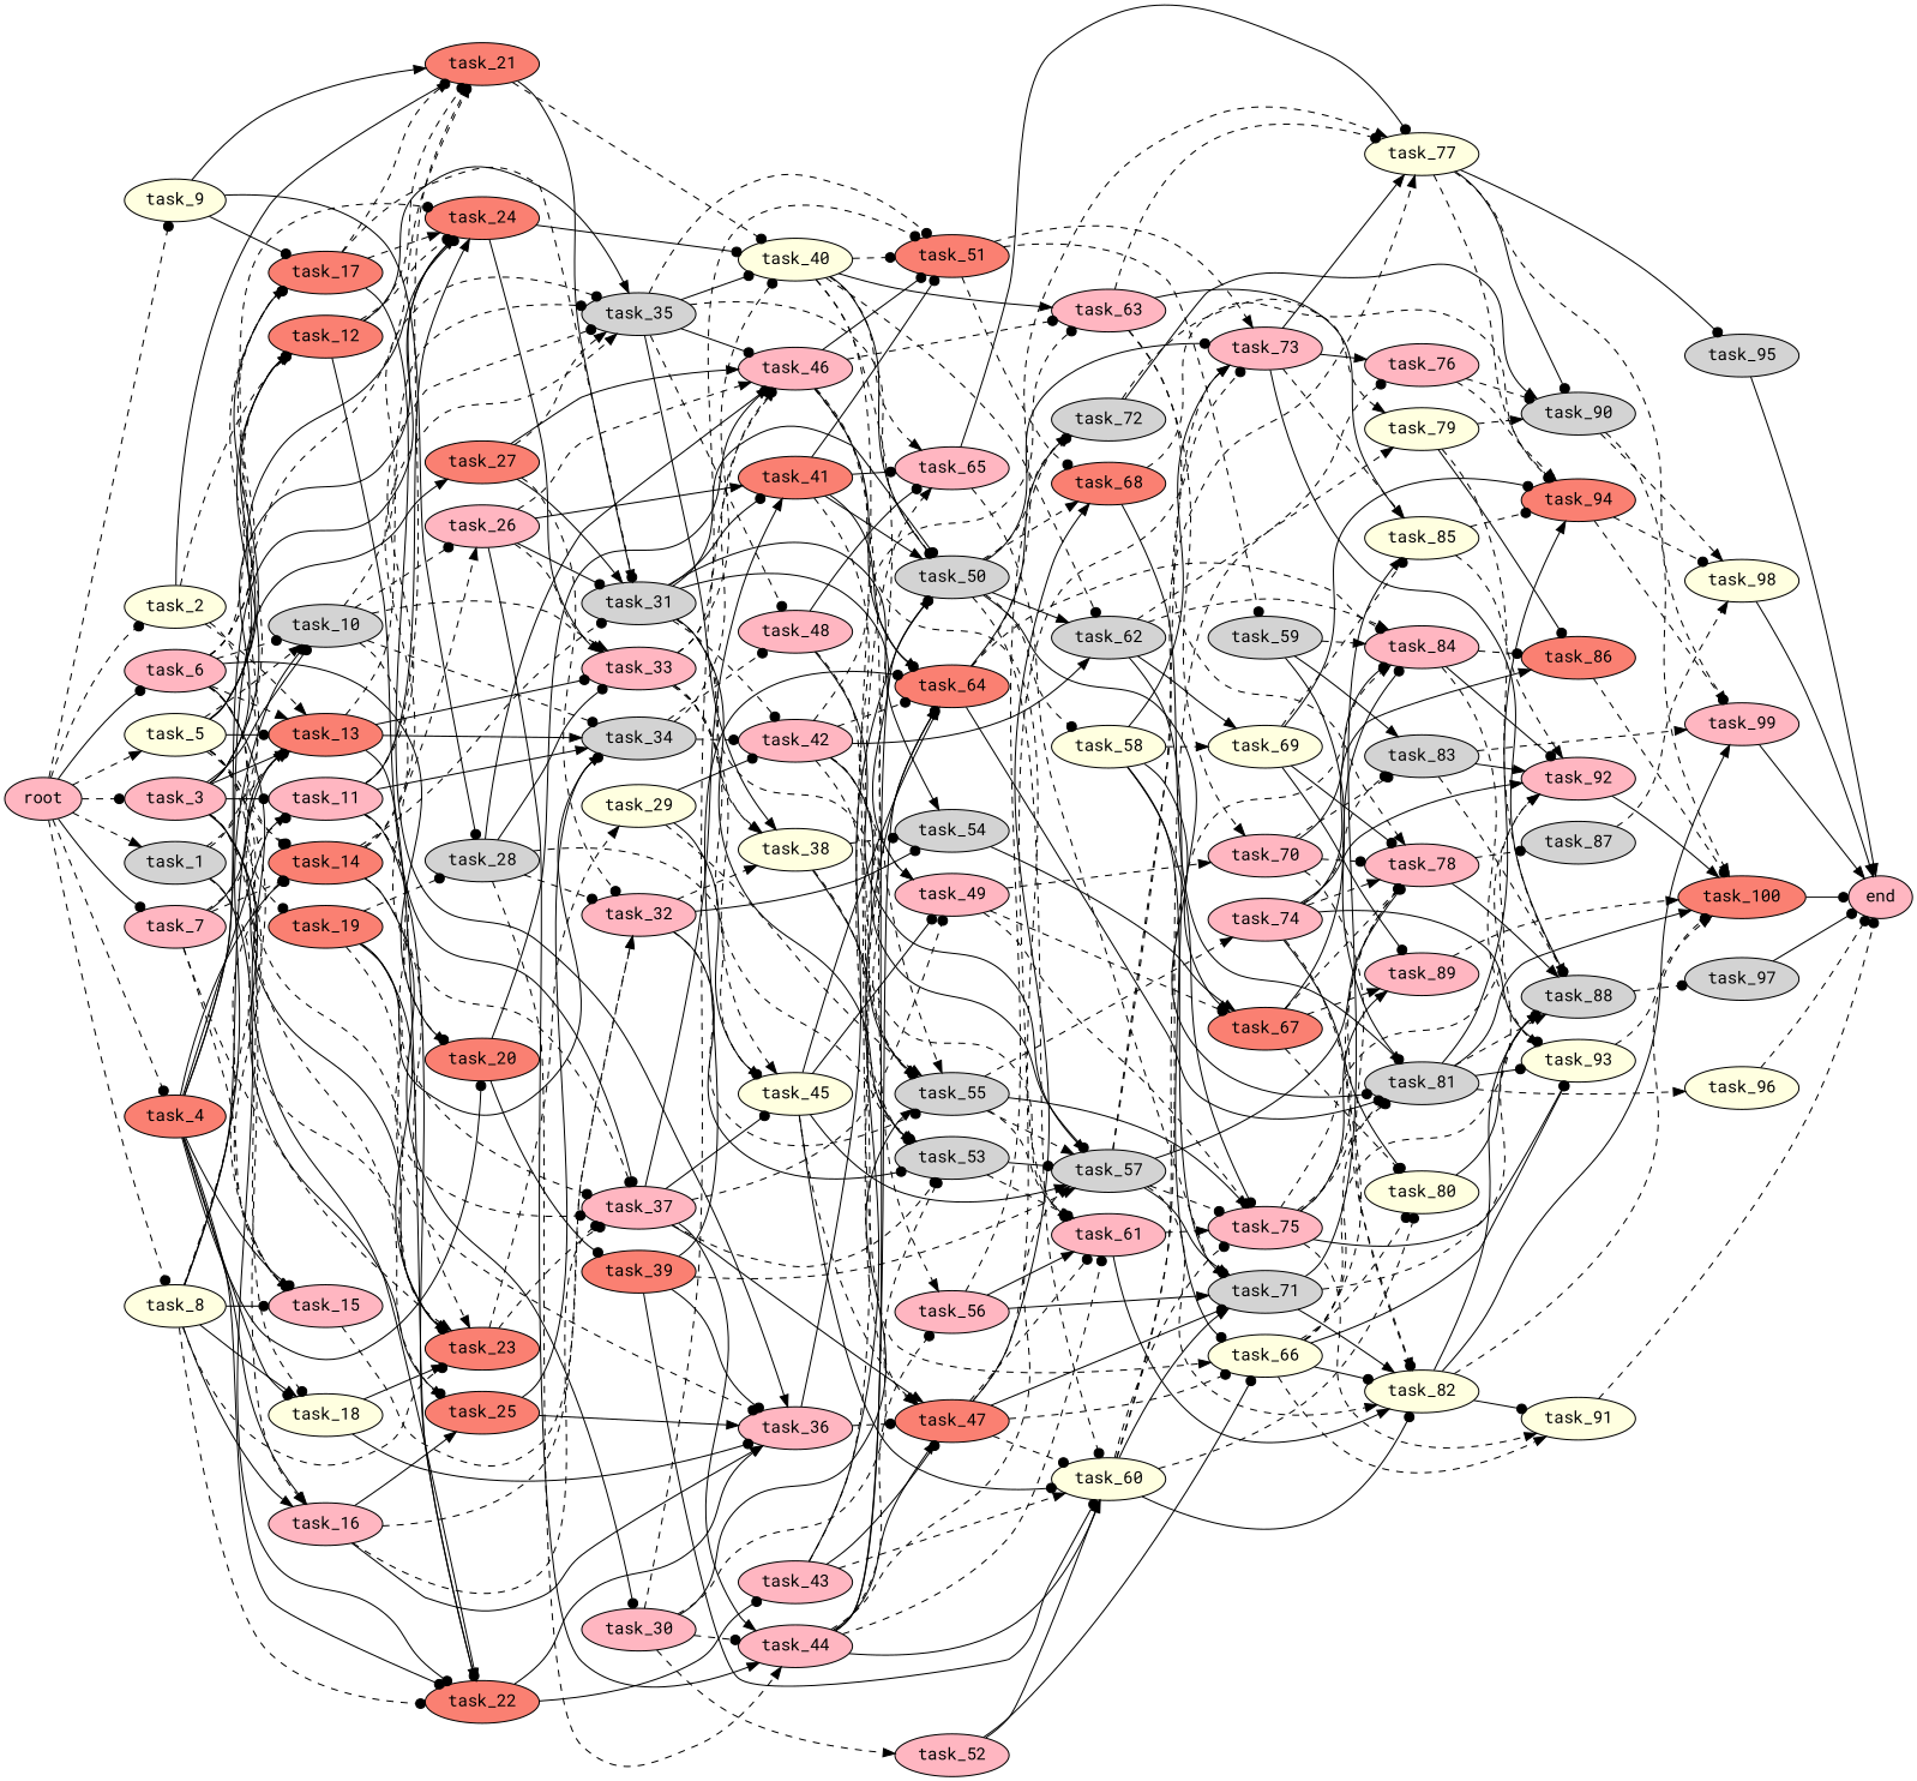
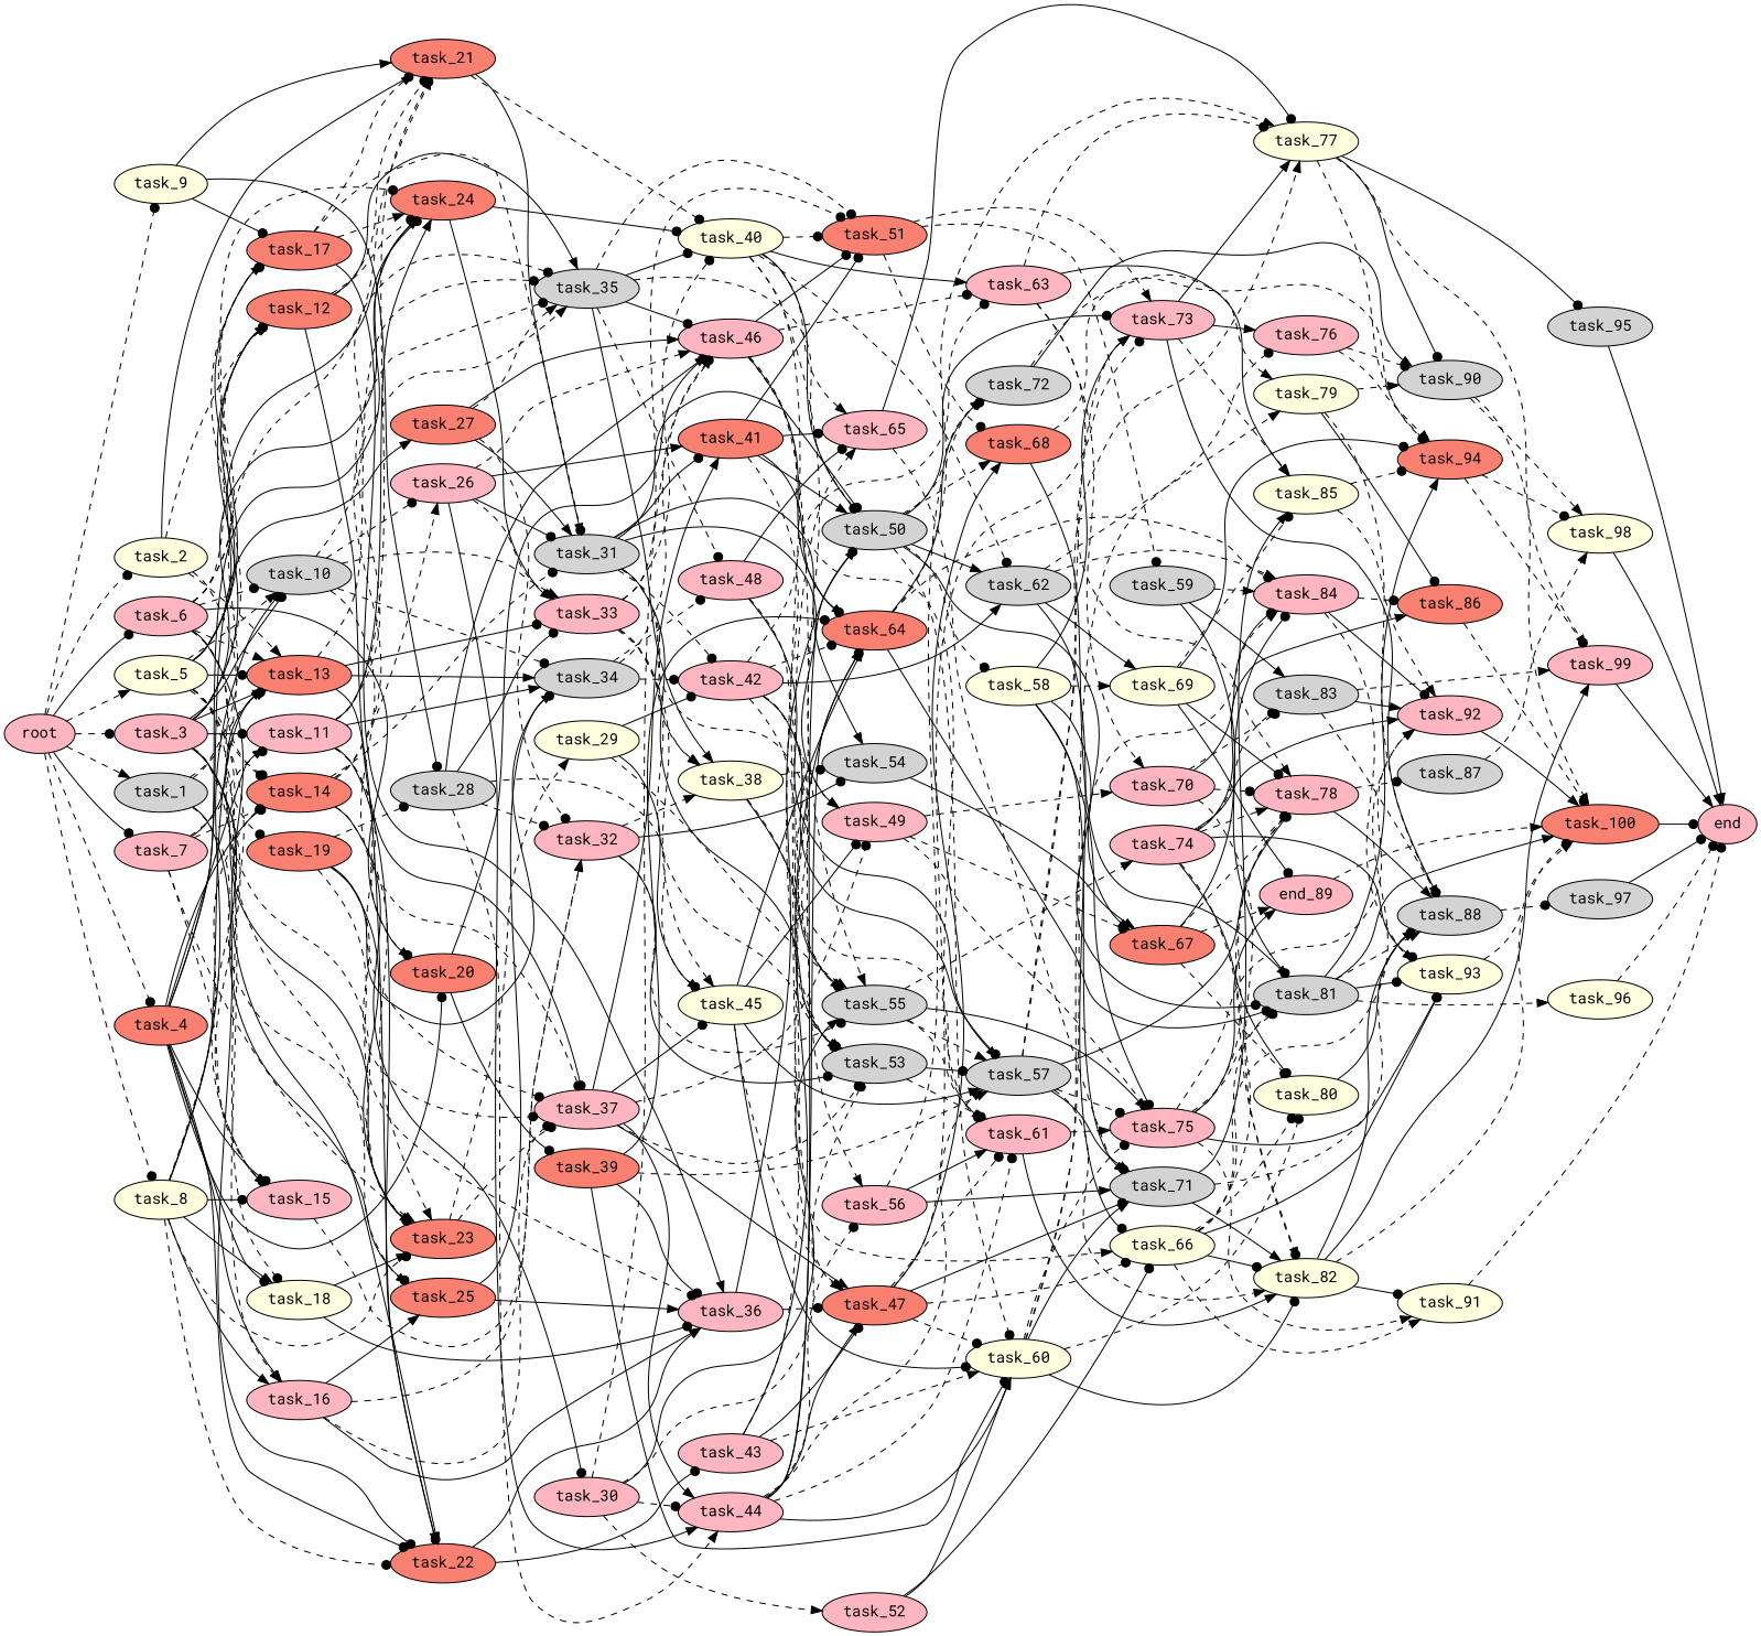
  digraph {
    fontname="Roboto Mono"
    rankdir=LR
    node [fillcolor=lightpink fontname="Roboto Mono" style=filled]
    edge [arrowhead=dot fontname="Roboto Mono" style=dashed]
    task_75
    task_92
-   task_89
+   task_89 [label=end_89]
    task_81 [fillcolor=lightgrey]
    task_93 [fillcolor=lightyellow]
    task_78
    task_91 [fillcolor=lightyellow]
    task_100 [fillcolor=salmon]
    task_94 [fillcolor=salmon]
    task_88 [fillcolor=lightgrey]
    task_96 [fillcolor=lightyellow]
    task_87 [fillcolor=lightgrey]
    end
    task_19 [fillcolor=salmon]
    task_37
    task_36
    task_28 [fillcolor=lightgrey]
    task_34 [fillcolor=lightgrey]
    task_23 [fillcolor=salmon]
    task_49
    task_53 [fillcolor=lightgrey]
    task_41 [fillcolor=salmon]
    task_44
    task_45 [fillcolor=lightyellow]
    task_47 [fillcolor=salmon]
    task_50 [fillcolor=lightgrey]
    task_33
    task_32
    task_46
    task_42
    task_48
    task_29 [fillcolor=lightyellow]
    task_68 [fillcolor=salmon]
    task_99
    task_98 [fillcolor=lightyellow]
    task_71 [fillcolor=lightgrey]
    task_85 [fillcolor=lightyellow]
    task_82 [fillcolor=lightyellow]
    task_97 [fillcolor=lightgrey]
    task_60 [fillcolor=lightyellow]
    task_84
    task_76
    task_80 [fillcolor=lightyellow]
    task_86 [fillcolor=salmon]
    task_90 [fillcolor=lightgrey]
    task_73
    task_77 [fillcolor=lightyellow]
    task_95 [fillcolor=lightgrey]
    task_62 [fillcolor=lightgrey]
    task_67 [fillcolor=salmon]
    task_72 [fillcolor=lightgrey]
    task_58 [fillcolor=lightyellow]
    task_79 [fillcolor=lightyellow]
    task_69 [fillcolor=lightyellow]
    task_66 [fillcolor=lightyellow]
    task_31 [fillcolor=lightgrey]
    task_55 [fillcolor=lightgrey]
    task_54 [fillcolor=lightgrey]
    task_38 [fillcolor=lightyellow]
    task_70
    task_61
    task_63
    task_57 [fillcolor=lightgrey]
    task_64 [fillcolor=salmon]
    task_74
    task_51 [fillcolor=salmon]
    task_65
    task_10 [fillcolor=lightgrey]
    task_26
    task_35 [fillcolor=lightgrey]
    task_40 [fillcolor=lightyellow]
    task_83 [fillcolor=lightgrey]
    task_12 [fillcolor=salmon]
    task_21 [fillcolor=salmon]
    task_24 [fillcolor=salmon]
    task_56
    task_59 [fillcolor=lightgrey]
    root
    task_7
    task_2 [fillcolor=lightyellow]
    task_5 [fillcolor=lightyellow]
    task_8 [fillcolor=lightyellow]
    task_9 [fillcolor=lightyellow]
    task_1 [fillcolor=lightgrey]
    task_6
    task_4 [fillcolor=salmon]
    task_3
    task_13 [fillcolor=salmon]
    task_11
    task_15
    task_14 [fillcolor=salmon]
    task_25 [fillcolor=salmon]
    task_17 [fillcolor=salmon]
    task_18 [fillcolor=lightyellow]
    task_22 [fillcolor=salmon]
    task_16
    task_20 [fillcolor=salmon]
    task_27 [fillcolor=salmon]
    task_43
    task_39 [fillcolor=salmon]
    task_30
    task_52
    task_75 -> task_92 [arrowhead=normal]
    task_75 -> task_89 [arrowhead=normal style=solid]
    task_75 -> task_81
    task_75 -> task_93 [style=solid]
    task_75 -> task_78
    task_75 -> task_91 [arrowhead=normal]
    task_92 -> task_100 [arrowhead=normal style=solid]
    task_89 -> task_100 [arrowhead=normal]
    task_81 -> task_93 [style=solid]
    task_81 -> task_100 [arrowhead=normal style=solid]
    task_81 -> task_94 [arrowhead=normal style=solid]
    task_81 -> task_88 [arrowhead=normal]
    task_81 -> task_96 [arrowhead=normal]
    task_93 -> task_100 [arrowhead=normal]
    task_78 -> task_88 [arrowhead=normal style=solid]
    task_78 -> task_87
    task_91 -> end
    task_100 -> end [style=solid]
    task_94 -> task_99
    task_94 -> task_98
    task_88 -> task_97
    task_96 -> end
    task_87 -> task_98 [arrowhead=normal]
    task_19 -> task_37
    task_19 -> task_36
    task_19 -> task_28
    task_19 -> task_34 [style=solid]
    task_19 -> task_23 [style=solid]
    task_37 -> task_49
    task_37 -> task_53
    task_37 -> task_41 [arrowhead=normal style=solid]
    task_37 -> task_44 [arrowhead=normal style=solid]
    task_37 -> task_45 [style=solid]
    task_37 -> task_47 [arrowhead=normal style=solid]
    task_36 -> task_47
    task_36 -> task_50 [arrowhead=normal style=solid]
    task_28 -> task_44 [arrowhead=normal]
    task_28 -> task_45 [arrowhead=normal]
    task_28 -> task_33 [style=solid]
    task_28 -> task_32
    task_28 -> task_46 [arrowhead=normal style=solid]
    task_34 -> task_46 [arrowhead=normal]
    task_34 -> task_42
    task_34 -> task_48
    task_23 -> task_37
    task_23 -> task_29 [arrowhead=normal]
    task_49 -> task_75
    task_49 -> task_67
    task_49 -> task_70 [arrowhead=normal]
    task_53 -> task_61 [arrowhead=normal]
    task_53 -> task_57 [style=solid]
    task_41 -> task_49 [arrowhead=normal]
    task_41 -> task_50 [arrowhead=normal style=solid]
    task_41 -> task_64 [arrowhead=normal style=solid]
    task_41 -> task_51 [style=solid]
    task_41 -> task_65 [style=solid]
    task_44 -> task_47 [arrowhead=normal style=solid]
    task_44 -> task_50 [style=solid]
    task_44 -> task_60 [arrowhead=normal style=solid]
    task_44 -> task_61
    task_44 -> task_57 [arrowhead=normal]
    task_44 -> task_64 [arrowhead=normal style=solid]
    task_44 -> task_56
    task_45 -> task_49 [style=solid]
    task_45 -> task_47 [arrowhead=normal]
    task_45 -> task_60 [style=solid]
    task_45 -> task_57 [arrowhead=normal style=solid]
    task_45 -> task_64 [arrowhead=normal style=solid]
    task_47 -> task_68 [arrowhead=normal style=solid]
    task_47 -> task_71 [style=solid]
    task_47 -> task_60
    task_47 -> task_73
    task_47 -> task_66
    task_47 -> task_61
    task_50 -> task_68 [arrowhead=normal]
    task_50 -> task_60
    task_50 -> task_73 [style=solid]
    task_50 -> task_62 [arrowhead=normal style=solid]
    task_50 -> task_67 [arrowhead=normal style=solid]
    task_50 -> task_72 [arrowhead=normal]
    task_50 -> task_58
    task_33 -> task_53 [arrowhead=normal]
    task_33 -> task_45 [arrowhead=normal]
    task_33 -> task_38 [arrowhead=normal]
    task_33 -> task_51
    task_33 -> task_40
    task_32 -> task_53 [style=solid]
    task_32 -> task_55
    task_32 -> task_54 [style=solid]
    task_32 -> task_38 [arrowhead=normal]
    task_46 -> task_61
    task_46 -> task_63
    task_46 -> task_64 [style=solid]
    task_46 -> task_51 [style=solid]
    task_46 -> task_56 [arrowhead=normal]
    task_42 -> task_47 [arrowhead=normal]
    task_42 -> task_62 [arrowhead=normal style=solid]
    task_42 -> task_55
    task_42 -> task_61 [arrowhead=normal]
    task_42 -> task_63
    task_42 -> task_57 [style=solid]
    task_42 -> task_64
    task_48 -> task_66 [arrowhead=normal]
    task_48 -> task_57 [arrowhead=normal style=solid]
    task_48 -> task_65 [style=solid]
    task_29 -> task_45 [style=solid]
    task_29 -> task_42 [style=solid]
    task_29 -> task_55 [arrowhead=normal]
    task_68 -> task_81 [arrowhead=normal style=solid]
    task_68 -> task_94
    task_99 -> end [arrowhead=normal style=solid]
    task_98 -> end [arrowhead=normal style=solid]
    task_71 -> task_88
    task_71 -> task_85 [arrowhead=normal style=solid]
    task_71 -> task_82 [arrowhead=normal style=solid]
    task_85 -> task_92 [arrowhead=normal]
    task_85 -> task_94
    task_82 -> task_91 [style=solid]
    task_82 -> task_100
    task_82 -> task_88 [arrowhead=normal style=solid]
    task_82 -> task_99 [arrowhead=normal style=solid]
    task_97 -> end [style=solid]
    task_60 -> task_75
    task_60 -> task_71 [arrowhead=normal style=solid]
    task_60 -> task_82 [style=solid]
    task_60 -> task_84 [arrowhead=normal]
    task_60 -> task_76
    task_60 -> task_80
    task_84 -> task_92 [style=solid]
    task_84 -> task_93 [arrowhead=normal]
    task_84 -> task_86
    task_76 -> task_94 [arrowhead=normal]
    task_76 -> task_90
    task_80 -> task_88 [arrowhead=normal style=solid]
    task_86 -> task_100
    task_90 -> task_100 [arrowhead=normal]
    task_90 -> task_98 [arrowhead=normal]
    task_73 -> task_88 [arrowhead=normal style=solid]
    task_73 -> task_85 [arrowhead=normal]
    task_73 -> task_76 [arrowhead=normal style=solid]
    task_73 -> task_77 [arrowhead=normal style=solid]
    task_77 -> task_94
    task_77 -> task_99 [arrowhead=normal]
    task_77 -> task_90 [style=solid]
    task_77 -> task_95 [style=solid]
    task_95 -> end [arrowhead=normal style=solid]
    task_62 -> task_84 [arrowhead=normal]
    task_62 -> task_79 [arrowhead=normal]
    task_62 -> task_69 [arrowhead=normal style=solid]
    task_62 -> task_66 [style=solid]
    task_67 -> task_89 [arrowhead=normal]
    task_67 -> task_78
    task_67 -> task_84 [style=solid]
    task_67 -> task_80
    task_72 -> task_90 [arrowhead=normal style=solid]
    task_72 -> task_79 [arrowhead=normal]
    task_58 -> task_75 [style=solid]
    task_58 -> task_81 [style=solid]
    task_58 -> task_71 [arrowhead=normal style=solid]
    task_58 -> task_73 [arrowhead=normal style=solid]
    task_58 -> task_69 [arrowhead=normal]
    task_79 -> task_88
    task_79 -> task_86 [style=solid]
    task_79 -> task_90 [arrowhead=normal]
    task_69 -> task_89 [style=solid]
    task_69 -> task_78 [style=solid]
    task_69 -> task_94 [style=solid]
    task_69 -> task_85
    task_66 -> task_92 [arrowhead=normal]
    task_66 -> task_81
    task_66 -> task_93 [style=solid]
    task_66 -> task_78
    task_66 -> task_91 [arrowhead=normal]
    task_66 -> task_82 [style=solid]
    task_66 -> task_80
    task_31 -> task_49 [arrowhead=normal style=solid]
    task_31 -> task_53 [style=solid]
    task_31 -> task_41 [style=solid]
    task_31 -> task_50 [style=solid]
    task_31 -> task_42
    task_31 -> task_55 [arrowhead=normal]
    task_31 -> task_54 [arrowhead=normal style=solid]
    task_31 -> task_38 [arrowhead=normal]
    task_55 -> task_75 [arrowhead=normal style=solid]
    task_55 -> task_61
    task_55 -> task_57 [arrowhead=normal]
    task_55 -> task_74 [arrowhead=normal]
    task_54 -> task_67 [arrowhead=normal style=solid]
    task_38 -> task_53 [arrowhead=normal]
    task_38 -> task_55 [arrowhead=normal style=solid]
    task_38 -> task_54
    task_70 -> task_78
    task_70 -> task_82
    task_70 -> task_84 [style=solid]
    task_70 -> task_83
    task_61 -> task_75 [arrowhead=normal]
    task_61 -> task_82 [arrowhead=normal style=solid]
    task_63 -> task_78 [arrowhead=normal]
    task_63 -> task_85 [arrowhead=normal style=solid]
    task_63 -> task_77
    task_63 -> task_70 [arrowhead=normal]
    task_57 -> task_75
    task_57 -> task_78 [style=solid]
    task_57 -> task_71 [arrowhead=normal style=solid]
    task_57 -> task_82 [arrowhead=normal]
    task_57 -> task_73 [arrowhead=normal]
    task_57 -> task_77 [arrowhead=normal]
    task_64 -> task_81 [style=solid]
    task_64 -> task_84
    task_64 -> task_77 [arrowhead=normal]
    task_64 -> task_72 [style=solid]
    task_74 -> task_92 [arrowhead=normal style=solid]
    task_74 -> task_93 [style=solid]
    task_74 -> task_78 [arrowhead=normal]
    task_74 -> task_82 [arrowhead=normal]
    task_74 -> task_80 [style=solid]
    task_74 -> task_86 [arrowhead=normal style=solid]
    task_74 -> task_83
    task_51 -> task_68
    task_51 -> task_73 [arrowhead=normal]
    task_51 -> task_59
    task_65 -> task_71
    task_65 -> task_77 [style=solid]
    task_10 -> task_37
    task_10 -> task_34
    task_10 -> task_33 [arrowhead=normal]
    task_10 -> task_26
    task_10 -> task_35
    task_26 -> task_41 [arrowhead=normal style=solid]
    task_26 -> task_44 [arrowhead=normal style=solid]
    task_26 -> task_33 [arrowhead=normal]
    task_26 -> task_46 [arrowhead=normal]
    task_26 -> task_31 [style=solid]
    task_35 -> task_50
    task_35 -> task_46 [style=solid]
    task_35 -> task_48
    task_35 -> task_38 [arrowhead=normal style=solid]
    task_35 -> task_51
    task_35 -> task_40 [style=solid]
    task_40 -> task_53
    task_40 -> task_50 [style=solid]
    task_40 -> task_62
    task_40 -> task_55 [arrowhead=normal]
    task_40 -> task_63 [arrowhead=normal style=solid]
    task_40 -> task_51
    task_40 -> task_65 [arrowhead=normal]
    task_83 -> task_92 [arrowhead=normal style=solid]
    task_83 -> task_88
    task_83 -> task_99 [arrowhead=normal]
    task_12 -> task_37 [style=solid]
    task_12 -> task_35 [arrowhead=normal style=solid]
    task_12 -> task_21
    task_12 -> task_24
    task_21 -> task_31 [arrowhead=normal style=solid]
    task_21 -> task_40
    task_24 -> task_33 [arrowhead=normal style=solid]
    task_24 -> task_40 [style=solid]
    task_56 -> task_71 [arrowhead=normal style=solid]
    task_56 -> task_72 [arrowhead=normal]
    task_56 -> task_61 [arrowhead=normal style=solid]
    task_59 -> task_81 [style=solid]
    task_59 -> task_84 [arrowhead=normal]
    task_59 -> task_83 [arrowhead=normal style=solid]
    root -> task_7 [style=solid]
    root -> task_2
    root -> task_5 [arrowhead=normal]
    root -> task_8
    root -> task_9
    root -> task_1 [arrowhead=normal]
    root -> task_6 [style=solid]
    root -> task_4
    root -> task_3
    task_7 -> task_23 [arrowhead=normal]
    task_7 -> task_13 [style=solid]
    task_7 -> task_11
    task_7 -> task_15 [arrowhead=normal]
    task_7 -> task_14
    task_2 -> task_23
    task_2 -> task_12 [arrowhead=normal]
    task_2 -> task_21 [style=solid]
    task_2 -> task_13 [arrowhead=normal]
    task_5 -> task_10 [arrowhead=normal]
    task_5 -> task_12 [arrowhead=normal style=solid]
    task_5 -> task_24 [style=solid]
    task_5 -> task_13 [style=solid]
    task_5 -> task_15 [arrowhead=normal]
    task_5 -> task_14
    task_5 -> task_25 [arrowhead=normal]
    task_5 -> task_17 [style=solid]
    task_5 -> task_18
    task_8 -> task_23
    task_8 -> task_10 [style=solid]
    task_8 -> task_13 [arrowhead=normal style=solid]
    task_8 -> task_15 [style=solid]
    task_8 -> task_14
    task_8 -> task_18 [arrowhead=normal style=solid]
    task_8 -> task_22
    task_8 -> task_16 [arrowhead=normal style=solid]
    task_9 -> task_28 [style=solid]
    task_9 -> task_21 [arrowhead=normal style=solid]
    task_9 -> task_17 [style=solid]
    task_1 -> task_23 [arrowhead=normal]
    task_1 -> task_21 [arrowhead=normal]
    task_1 -> task_13 [arrowhead=normal]
    task_1 -> task_22 [style=solid]
    task_6 -> task_19
    task_6 -> task_10
    task_6 -> task_12
    task_6 -> task_24
    task_6 -> task_13 [arrowhead=normal]
    task_6 -> task_14
    task_6 -> task_17
    task_6 -> task_22 [arrowhead=normal style=solid]
    task_6 -> task_20 [arrowhead=normal style=solid]
    task_4 -> task_24 [arrowhead=normal style=solid]
    task_4 -> task_11 [arrowhead=normal style=solid]
    task_4 -> task_15 [style=solid]
    task_4 -> task_14 [style=solid]
    task_4 -> task_18 [style=solid]
    task_4 -> task_22 [style=solid]
    task_4 -> task_16 [arrowhead=normal style=solid]
    task_4 -> task_20 [style=solid]
    task_4 -> task_27 [arrowhead=normal style=solid]
    task_3 -> task_23 [arrowhead=normal style=solid]
    task_3 -> task_10 [style=solid]
    task_3 -> task_12 [style=solid]
    task_3 -> task_24 [arrowhead=normal style=solid]
    task_3 -> task_13 [arrowhead=normal style=solid]
    task_3 -> task_11 [style=solid]
    task_3 -> task_15
    task_3 -> task_25 [style=solid]
    task_3 -> task_17 [arrowhead=normal]
    task_3 -> task_16 [arrowhead=normal]
    task_13 -> task_34 [arrowhead=normal style=solid]
    task_13 -> task_33 [style=solid]
    task_13 -> task_35
    task_13 -> task_22 [style=solid]
    task_11 -> task_37
    task_11 -> task_34 [arrowhead=normal style=solid]
    task_11 -> task_35
    task_11 -> task_21
    task_11 -> task_24 [arrowhead=normal style=solid]
    task_11 -> task_22 [arrowhead=normal style=solid]
    task_11 -> task_20
    task_15 -> task_32 [arrowhead=normal]
    task_14 -> task_23 [arrowhead=normal]
    task_14 -> task_31
    task_14 -> task_26 [arrowhead=normal]
    task_14 -> task_35 [arrowhead=normal]
    task_14 -> task_30 [style=solid]
    task_25 -> task_36 [arrowhead=normal style=solid]
    task_25 -> task_34 [arrowhead=normal style=solid]
    task_17 -> task_36 [arrowhead=normal style=solid]
    task_17 -> task_31
    task_17 -> task_21 [arrowhead=normal]
    task_17 -> task_24 [arrowhead=normal]
    task_18 -> task_36 [style=solid]
    task_18 -> task_23 [arrowhead=normal style=solid]
    task_22 -> task_36 [arrowhead=normal style=solid]
    task_22 -> task_43 [style=solid]
    task_16 -> task_37
    task_16 -> task_36 [arrowhead=normal style=solid]
    task_16 -> task_32 [arrowhead=normal]
    task_16 -> task_25 [arrowhead=normal style=solid]
    task_20 -> task_46 [style=solid]
    task_20 -> task_39 [style=solid]
    task_27 -> task_32
    task_27 -> task_46 [arrowhead=normal style=solid]
    task_27 -> task_31 [arrowhead=normal style=solid]
    task_27 -> task_35 [arrowhead=normal]
    task_43 -> task_47 [style=solid]
    task_43 -> task_60 [arrowhead=normal]
    task_43 -> task_64 [style=solid]
    task_43 -> task_65 [arrowhead=normal]
    task_39 -> task_36 [style=solid]
    task_39 -> task_60 [style=solid]
    task_39 -> task_57 [arrowhead=normal]
    task_39 -> task_64 [style=solid]
    task_30 -> task_53
    task_30 -> task_44
    task_30 -> task_46
    task_30 -> task_55 [arrowhead=normal style=solid]
    task_30 -> task_52 [arrowhead=normal]
    task_52 -> task_60 [arrowhead=normal style=solid]
    task_52 -> task_66 [style=solid]
  }
